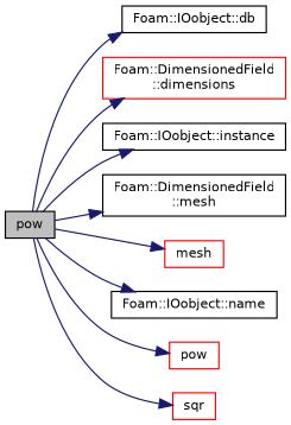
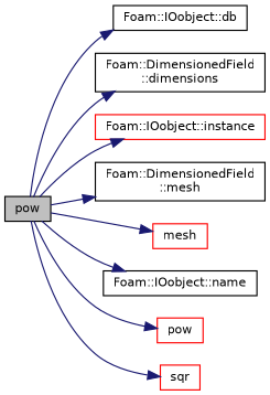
  digraph {
    rankdir=LR
    node [color=black fontname=Helvetica fontsize=10 shape=record]
    edge [color=midnightblue fontname=Helvetica fontsize=10 labelfontname=Helvetica labelfontsize=10 style=solid]
    n1 [fillcolor=grey75 fontcolor=black height=0.2 label=pow style=filled width=0.4]
    n2 [height=0.2 label="Foam::IOobject::db" width=0.4]
-   n3 [color=red height=0.2 label="Foam::DimensionedField\l::dimensions" width=0.4]
-   n4 [height=0.2 label="Foam::IOobject::instance" width=0.4]
+   n3 [height=0.2 label="Foam::DimensionedField\l::dimensions" width=0.4]
+   n4 [color=red height=0.2 label="Foam::IOobject::instance" width=0.4]
    n5 [height=0.2 label="Foam::DimensionedField\l::mesh" width=0.4]
    n6 [color=red height=0.2 label=mesh width=0.4]
    n7 [height=0.2 label="Foam::IOobject::name" width=0.4]
    n8 [color=red height=0.2 label=pow width=0.4]
    n9 [color=red height=0.2 label=sqr width=0.4]
    n1 -> n2
    n1 -> n3
    n1 -> n4
    n1 -> n5
    n1 -> n6
    n1 -> n7
    n1 -> n8
    n1 -> n9
  }
